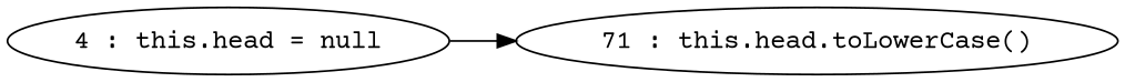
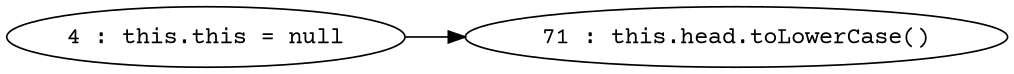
  digraph {
    rankdir=LR
    fontname="Courier Prime"
    node [fontname="Courier Prime"]
-   "4 : this.head = null"
+   "4 : this.head = null" [label="4 : this.this = null"]
    "71 : this.head.toLowerCase()"
    "4 : this.head = null" -> "71 : this.head.toLowerCase()" [fontname="Courier Prime"]
  }
